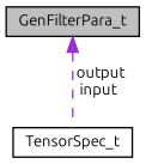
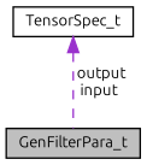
  digraph {
    fontname=Ubuntu
    node [color=black fontname=Ubuntu fontsize=10 shape=record style=filled]
    n1 [fillcolor=grey75 fontcolor=black height=0.2 label=GenFilterPara_t width=0.4]
    n2 [fillcolor=white height=0.2 label=TensorSpec_t width=0.4]
-   n1 -> n2 [color=darkorchid3 dir=back fontname=Ubuntu fontsize=10 label=" output\ninput" labelfontname=Helvetica labelfontsize=10 style=dashed]
+   n2 -> n1 [color=darkorchid3 dir=back fontname=Ubuntu fontsize=10 label=" output\ninput" labelfontname=Helvetica labelfontsize=10 style=dashed]
  }
